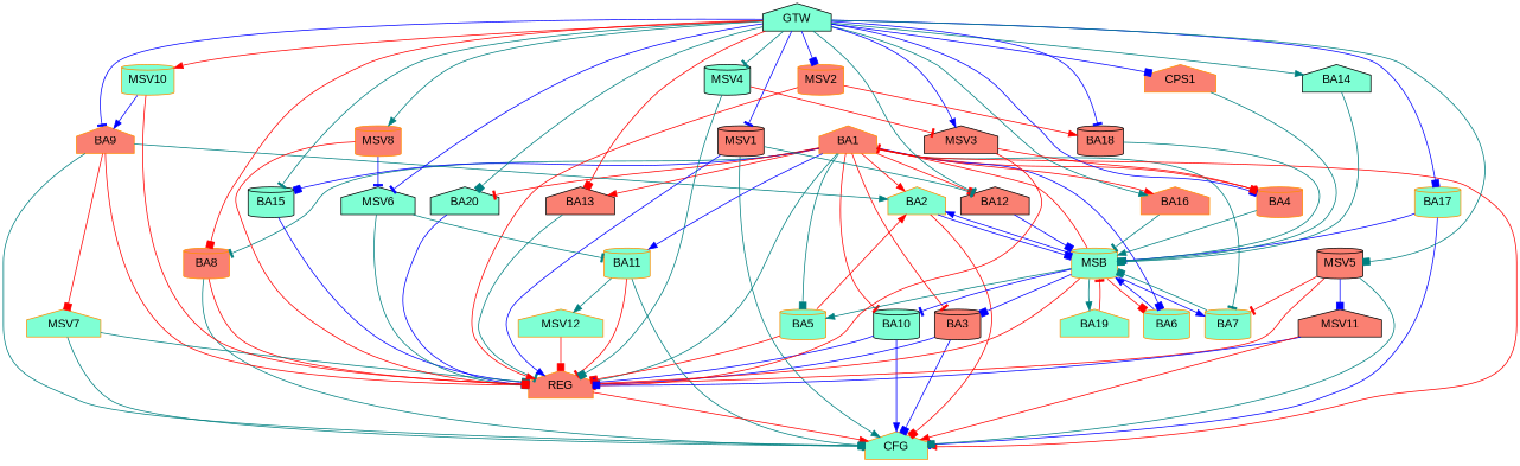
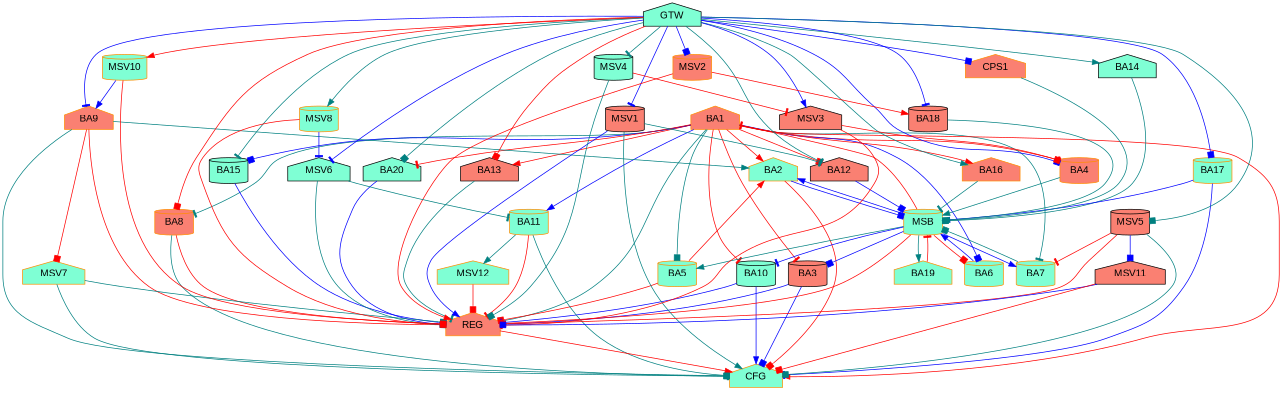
  strict digraph {
    fontname="Liberation Sans"
    node [color=darkorange fillcolor=aquamarine fontname="Liberation Sans" shape=house style=filled]
    edge [arrowhead=box color=red fontname="Liberation Sans"]
    n1 [fillcolor=salmon label=BA1]
    n2 [label=BA2]
    n3 [color=black fillcolor=salmon label=BA3 shape=cylinder]
    n4 [fillcolor=salmon label=BA4 shape=cylinder]
    n5 [label=BA5 shape=cylinder]
    n6 [label=BA6 shape=cylinder]
    n7 [label=BA7 shape=cylinder]
    n8 [fillcolor=salmon label=BA8 shape=cylinder]
    n9 [color=black label=BA10 shape=cylinder]
    n10 [label=BA11 shape=cylinder]
    n11 [color=black fillcolor=salmon label=BA12]
    n12 [color=black fillcolor=salmon label=BA13]
    n13 [color=black label=BA15 shape=cylinder]
    n14 [fillcolor=salmon label=BA16]
    n15 [color=black label=BA20]
    n16 [fillcolor=salmon label=REG]
    n17 [label=CFG]
    n18 [label=MSB shape=cylinder]
    n19 [label=MSV12]
    n20 [label=BA19]
    n21 [fillcolor=salmon label=BA9]
    n22 [label=MSV7]
    n23 [color=black label=BA14]
    n24 [label=BA17 shape=cylinder]
    n25 [color=black fillcolor=salmon label=BA18 shape=cylinder]
    n26 [fillcolor=salmon label=CPS1]
    n27 [color=black label=GTW]
    n28 [color=black fillcolor=salmon label=MSV1 shape=cylinder]
    n29 [fillcolor=salmon label=MSV2 shape=cylinder]
    n30 [color=black fillcolor=salmon label=MSV3]
    n31 [color=black label=MSV4 shape=cylinder]
    n32 [color=black fillcolor=salmon label=MSV5 shape=cylinder]
    n33 [color=black label=MSV6]
-   n34 [fillcolor=salmon label=MSV8 shape=cylinder]
+   n34 [label=MSV8 shape=cylinder]
    n35 [label=MSV10 shape=cylinder]
    n36 [color=black fillcolor=salmon label=MSV11]
    n1 -> n2 [arrowhead=normal]
    n1 -> n3 [arrowhead=tee]
    n1 -> n4 [arrowhead=tee]
    n1 -> n5 [color=teal]
    n1 -> n6 [color=blue]
    n1 -> n7 [arrowhead=tee color=teal]
    n1 -> n8 [arrowhead=tee color=teal]
    n1 -> n9 [arrowhead=tee]
    n1 -> n10 [arrowhead=normal color=blue]
    n1 -> n11
    n1 -> n12 [arrowhead=normal]
    n1 -> n13 [color=blue]
    n1 -> n14 [arrowhead=normal]
    n1 -> n15 [arrowhead=tee]
    n1 -> n16 [arrowhead=tee color=teal]
    n1 -> n17 [arrowhead=normal]
    n2 -> n17
    n2 -> n18 [color=blue]
    n3 -> n16 [color=blue]
    n3 -> n17 [color=blue]
    n4 -> n18 [arrowhead=normal color=teal]
    n5 -> n2 [arrowhead=normal]
    n5 -> n16
    n6 -> n18 [arrowhead=normal color=blue]
    n7 -> n18 [color=teal]
    n8 -> n16 [arrowhead=tee]
    n8 -> n17 [arrowhead=tee color=teal]
    n9 -> n16 [arrowhead=tee color=blue]
    n9 -> n17 [arrowhead=normal color=blue]
    n10 -> n16 [arrowhead=tee]
    n10 -> n17 [arrowhead=tee color=teal]
    n10 -> n19 [arrowhead=normal color=teal]
    n11 -> n18 [color=blue]
    n12 -> n16 [arrowhead=tee color=teal]
    n13 -> n16 [color=blue]
    n14 -> n18 [arrowhead=tee color=teal]
    n15 -> n16 [color=blue]
    n16 -> n17 [arrowhead=normal]
    n18 -> n1 [arrowhead=tee]
    n18 -> n2 [arrowhead=normal color=blue]
    n18 -> n3 [color=blue]
    n18 -> n5 [arrowhead=normal color=teal]
    n18 -> n6
    n18 -> n7 [arrowhead=normal color=blue]
    n18 -> n9 [arrowhead=tee color=blue]
    n18 -> n16 [arrowhead=tee]
    n18 -> n20 [arrowhead=normal color=teal]
    n19 -> n16
    n20 -> n18 [arrowhead=tee]
    n21 -> n2 [arrowhead=normal color=teal]
    n21 -> n16
    n21 -> n17 [color=teal]
    n21 -> n22
    n22 -> n16 [color=teal]
    n22 -> n17 [color=teal]
    n23 -> n18 [color=teal]
    n24 -> n17 [arrowhead=tee color=blue]
    n24 -> n18 [arrowhead=normal color=blue]
    n25 -> n18 [arrowhead=normal color=teal]
    n26 -> n18 [color=teal]
    n27 -> n4 [color=blue]
    n27 -> n8
    n27 -> n11 [arrowhead=tee color=teal]
    n27 -> n12
    n27 -> n13 [arrowhead=tee color=teal]
    n27 -> n14 [arrowhead=normal color=teal]
    n27 -> n15 [color=teal]
    n27 -> n21 [arrowhead=tee color=blue]
    n27 -> n23 [arrowhead=normal color=teal]
    n27 -> n24 [color=blue]
    n27 -> n25 [arrowhead=tee color=blue]
    n27 -> n26 [color=blue]
    n27 -> n28 [arrowhead=tee color=blue]
    n27 -> n29 [color=blue]
    n27 -> n30 [arrowhead=normal color=blue]
    n27 -> n31 [arrowhead=tee color=teal]
    n27 -> n32 [color=teal]
    n27 -> n33 [arrowhead=tee color=blue]
    n27 -> n34 [arrowhead=normal color=teal]
    n27 -> n35 [arrowhead=normal]
    n28 -> n11 [arrowhead=tee color=teal]
    n28 -> n16 [arrowhead=normal color=blue]
    n28 -> n17 [arrowhead=normal color=teal]
    n29 -> n16 [arrowhead=normal]
    n29 -> n25 [arrowhead=normal]
    n30 -> n4
    n30 -> n16 [arrowhead=tee]
    n31 -> n16 [color=teal]
    n31 -> n30 [arrowhead=tee]
    n32 -> n7 [arrowhead=tee]
    n32 -> n16
    n32 -> n17 [color=teal]
    n32 -> n36 [color=blue]
    n33 -> n10 [arrowhead=tee color=teal]
    n33 -> n16 [color=teal]
    n34 -> n16
    n34 -> n33 [arrowhead=tee color=blue]
    n35 -> n16
    n35 -> n21 [arrowhead=normal color=blue]
    n36 -> n16 [color=blue]
-   n36 -> n17 [arrowhead=normal]
+   n36 -> n17
  }
